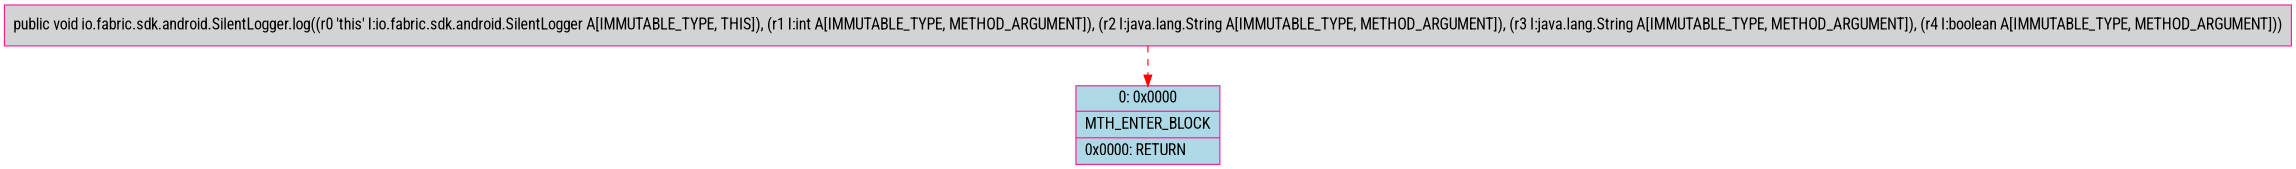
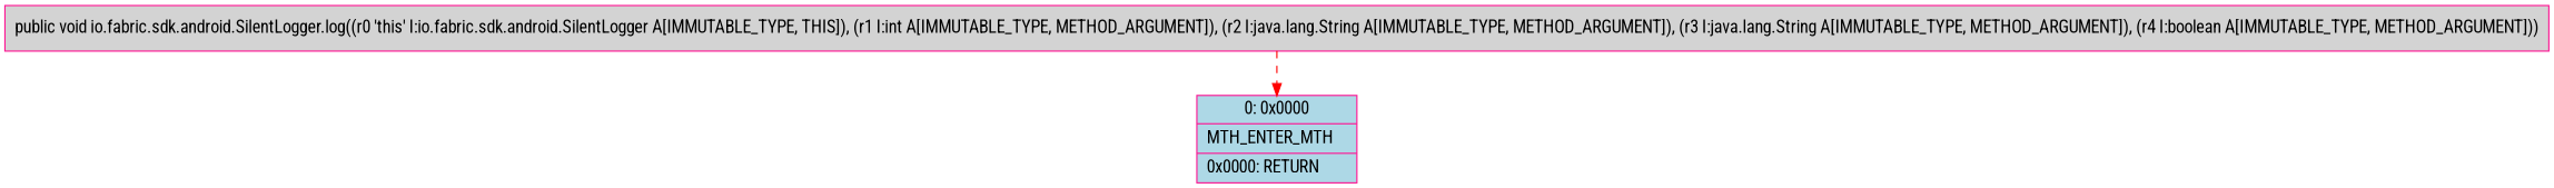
  digraph {
    fontname="Roboto Condensed"
    node [shape=record style=filled color=deeppink fontname="Roboto Condensed"]
-   n1 [label="{0\:\ 0x0000|MTH_ENTER_BLOCK\l|0x0000: RETURN   \l}" fillcolor=lightblue]
+   n1 [label="{0\:\ 0x0000|MTH_ENTER_MTH\l|0x0000: RETURN   \l}" fillcolor=lightblue]
    n2 [label="{public void io.fabric.sdk.android.SilentLogger.log((r0 'this' I:io.fabric.sdk.android.SilentLogger A[IMMUTABLE_TYPE, THIS]), (r1 I:int A[IMMUTABLE_TYPE, METHOD_ARGUMENT]), (r2 I:java.lang.String A[IMMUTABLE_TYPE, METHOD_ARGUMENT]), (r3 I:java.lang.String A[IMMUTABLE_TYPE, METHOD_ARGUMENT]), (r4 I:boolean A[IMMUTABLE_TYPE, METHOD_ARGUMENT])) }" fillcolor=lightgrey]
    n2 -> n1 [color=red style=dashed fontname="Roboto Condensed"]
  }
